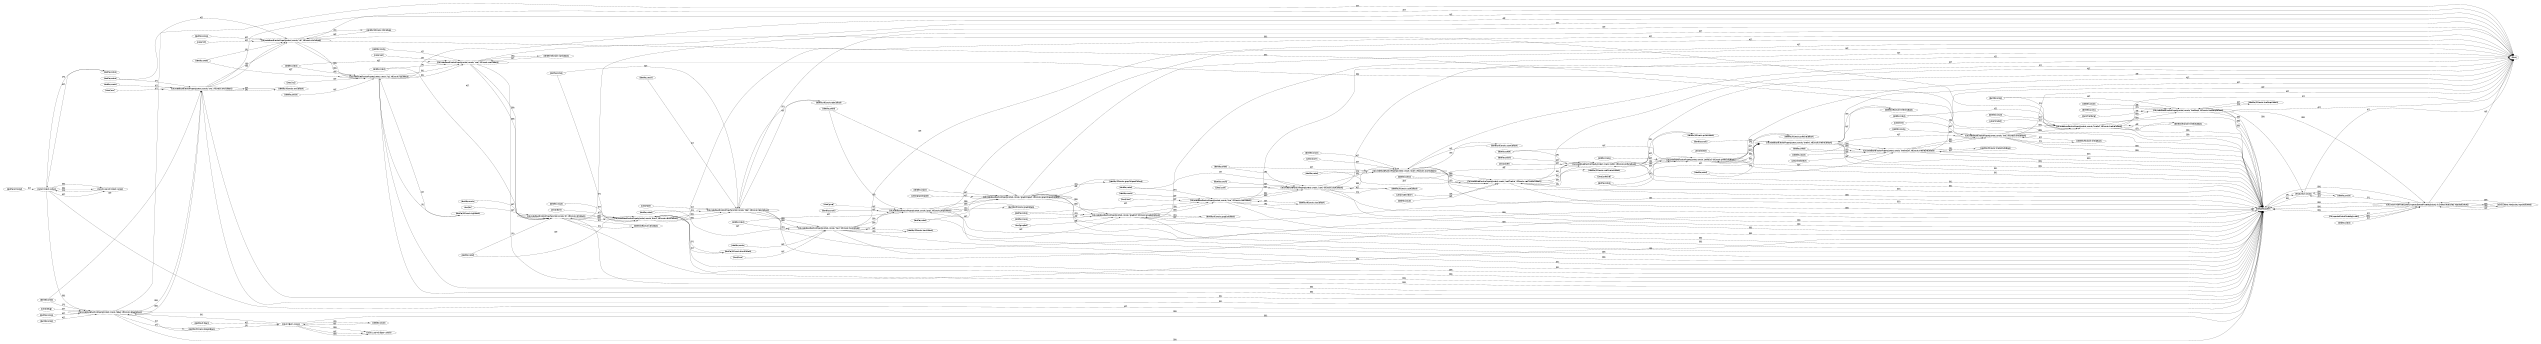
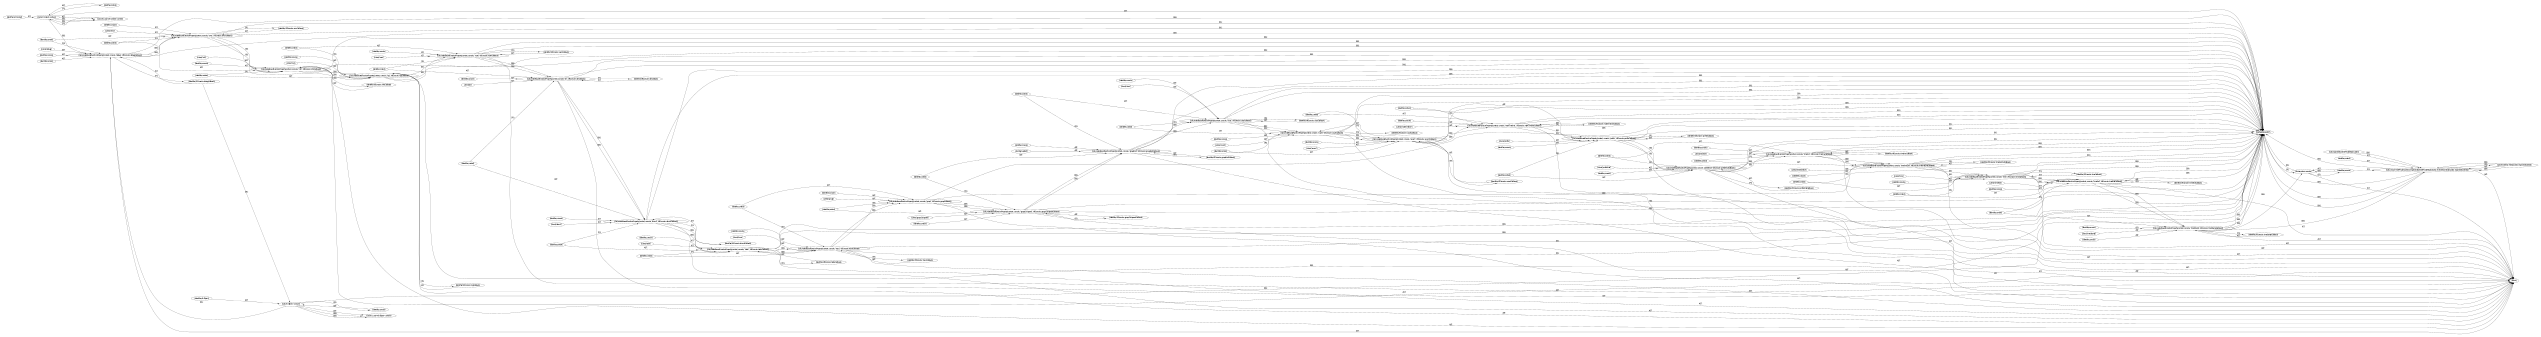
  digraph {
    fontname=Roboto
    rankdir=LR
    node [fontname=Roboto]
    edge [fontname=Roboto]
    n1 [label="(Call,createBoundFunctionProperty(context, console, \"timelineEnd\", V8Console::timelineEndCallback))"]
    n2 [label="(Call,createBoundFunctionProperty(context, console, \"time\", V8Console::timeCallback))"]
    n3 [label="(MethodReturn,RET)"]
    n4 [label="(Block,)"]
    n5 [label="(Identifier,V8Console::timelineEndCallback)"]
    n6 [label="(Call,createBoundFunctionProperty(context, console, \"timeEnd\", V8Console::timeEndCallback))"]
    n7 [label="(Identifier,V8Console::timeCallback)"]
    n8 [label="(Return,return console;)"]
    n9 [label="(Call,createBoundFunctionProperty(context, console, \"timeline\", V8Console::timelineCallback))"]
    n10 [label="(Identifier,V8Console::timelineCallback)"]
    n11 [label="(Call,createBoundFunctionProperty(context, console, \"profileEnd\", V8Console::profileEndCallback))"]
    n12 [label="(Identifier,V8Console::profileEndCallback)"]
    n13 [label="(Call,createBoundFunctionProperty(context, console, \"profile\", V8Console::profileCallback))"]
    n14 [label="(Identifier,V8Console::profileCallback)"]
    n15 [label="(Call,createBoundFunctionProperty(context, console, \"markTimeline\", V8Console::markTimelineCallback))"]
    n16 [label="(Identifier,V8Console::markTimelineCallback)"]
    n17 [label="(Call,createBoundFunctionProperty(context, console, \"assert\", V8Console::assertCallback))"]
    n18 [label="(Identifier,V8Console::assertCallback)"]
    n19 [label="(Call,createBoundFunctionProperty(context, console, \"count\", V8Console::countCallback))"]
    n20 [label="(Identifier,V8Console::countCallback)"]
    n21 [label="(Call,createBoundFunctionProperty(context, console, \"clear\", V8Console::clearCallback))"]
    n22 [label="(Identifier,V8Console::clearCallback)"]
    n23 [label="(Call,createBoundFunctionProperty(context, console, \"groupEnd\", V8Console::groupEndCallback))"]
    n24 [label="(Identifier,V8Console::groupEndCallback)"]
    n25 [label="(Call,createBoundFunctionProperty(context, console, \"groupCollapsed\", V8Console::groupCollapsedCallback))"]
    n26 [label="(Identifier,V8Console::groupCollapsedCallback)"]
    n27 [label="(Call,createBoundFunctionProperty(context, console, \"group\", V8Console::groupCallback))"]
-   n28 [label="(Identifier,V8Console::groupCallback)"]
    n29 [label="(Call,createBoundFunctionProperty(context, console, \"trace\", V8Console::traceCallback))"]
    n30 [label="(Identifier,V8Console::traceCallback)"]
    n31 [label="(Call,createBoundFunctionProperty(context, console, \"table\", V8Console::tableCallback))"]
    n32 [label="(Identifier,V8Console::tableCallback)"]
    n33 [label="(Call,createBoundFunctionProperty(context, console, \"dirxml\", V8Console::dirxmlCallback))"]
    n34 [label="(Identifier,V8Console::dirxmlCallback)"]
    n35 [label="(Call,createBoundFunctionProperty(context, console, \"dir\", V8Console::dirCallback))"]
    n36 [label="(Identifier,V8Console::dirCallback)"]
    n37 [label="(Call,createBoundFunctionProperty(context, console, \"warn\", V8Console::warnCallback))"]
    n38 [label="(Identifier,V8Console::warnCallback)"]
    n39 [label="(Call,createBoundFunctionProperty(context, console, \"log\", V8Console::logCallback))"]
    n40 [label="(Identifier,V8Console::logCallback)"]
    n41 [label="(Call,createBoundFunctionProperty(context, console, \"info\", V8Console::infoCallback))"]
    n42 [label="(Identifier,V8Console::infoCallback)"]
    n43 [label="(Call,createBoundFunctionProperty(context, console, \"error\", V8Console::errorCallback))"]
    n44 [label="(Identifier,V8Console::errorCallback)"]
    n45 [label="(Call,createBoundFunctionProperty(context, console, \"debug\", V8Console::debugCallback))"]
    n46 [label="(Identifier,V8Console::debugCallback)"]
    n47 [label="(Call,v8::Object> console)"]
    n48 [label="(Call,v8::Context> context)"]
    n49 [label="(Identifier,context)"]
    n50 [label="(Call,v8::Local<v8::Context> context)"]
    n51 [label="(Identifier,console)"]
    n52 [label="(Call,v8::Local<v8::Object> console)"]
    n53 [label="(Call,createBoundFunctionProperty(context, console, \"timeStamp\", V8Console::timeStampCallback))"]
    n54 [label="(Identifier,V8Console::timeEndCallback)"]
    n55 [label="(Call,console->SetPrivate(context, inspectedContextPrivateKey(isolate), v8::External::New(isolate, inspectedContext)))"]
    n56 [label="(Identifier,V8Console::timeStampCallback)"]
    n57 [label="(Call,v8::External::New(isolate, inspectedContext))"]
    n58 [label="(Identifier,console)"]
    n59 [label="(Identifier,console)"]
    n60 [label="(Literal,\"clear\")"]
    n61 [label="(Identifier,console)"]
    n62 [label="(Literal,\"groupEnd\")"]
    n63 [label="(Identifier,context)"]
    n64 [label="(Identifier,context)"]
    n65 [label="(Literal,\"profile\")"]
    n66 [label="(Literal,\"error\")"]
    n67 [label="(Identifier,console)"]
    n68 [label="(Identifier,context)"]
    n69 [label="(Literal,\"debug\")"]
    n70 [label="(Identifier,console)"]
    n71 [label="(Identifier,console)"]
    n72 [label="(Identifier,context)"]
    n73 [label="(Literal,\"log\")"]
    n74 [label="(Identifier,context)"]
    n75 [label="(Identifier,console)"]
    n76 [label="(Identifier,console)"]
    n77 [label="(Identifier,context)"]
    n78 [label="(Identifier,console)"]
    n79 [label="(Identifier,context)"]
    n80 [label="(Identifier,v8::Object)"]
    n81 [label="(Identifier,context)"]
    n82 [label="(Literal,\"timelineEnd\")"]
    n83 [label="(Identifier,console)"]
    n84 [label="(Identifier,console)"]
    n85 [label="(Identifier,console)"]
    n86 [label="(Identifier,v8::Context)"]
    n87 [label="(Identifier,context)"]
    n88 [label="(Literal,\"table\")"]
    n89 [label="(Identifier,console)"]
    n90 [label="(Identifier,console)"]
    n91 [label="(Identifier,context)"]
    n92 [label="(Identifier,success)"]
    n93 [label="(Literal,\"timeEnd\")"]
    n94 [label="(Literal,\"trace\")"]
    n95 [label="(Literal,\"timeStamp\")"]
    n96 [label="(Literal,\"dirxml\")"]
    n97 [label="(Literal,\"count\")"]
    n98 [label="(Literal,\"groupCollapsed\")"]
    n99 [label="(Literal,\"info\")"]
    n100 [label="(Identifier,console)"]
    n101 [label="(Call,inspectedContextPrivateKey(isolate))"]
    n102 [label="(Identifier,context)"]
    n103 [label="(Identifier,context)"]
    n104 [label="(Identifier,context)"]
    n105 [label="(Literal,\"markTimeline\")"]
    n106 [label="(Identifier,context)"]
    n107 [label="(Identifier,context)"]
    n108 [label="(Identifier,context)"]
    n109 [label="(Identifier,console)"]
    n110 [label="(Literal,\"dir\")"]
    n111 [label="(Identifier,console)"]
    n112 [label="(Identifier,console)"]
    n113 [label="(Identifier,context)"]
    n114 [label="(Identifier,console)"]
    n115 [label="(Identifier,console)"]
    n116 [label="(Literal,\"warn\")"]
    n117 [label="(Identifier,context)"]
    n118 [label="(Literal,\"timeline\")"]
    n119 [label="(Identifier,console)"]
    n120 [label="(Identifier,context)"]
    n121 [label="(Literal,\"time\")"]
    n122 [label="(Identifier,console)"]
    n123 [label="(Identifier,context)"]
    n124 [label="(Identifier,console)"]
    n125 [label="(Identifier,context)"]
    n126 [label="(Literal,\"group\")"]
    n127 [label="(Identifier,console)"]
    n128 [label="(Identifier,context)"]
    n129 [label="(Literal,\"assert\")"]
    n130 [label="(Identifier,context)"]
    n131 [label="(Identifier,context)"]
    n132 [label="(Literal,\"profileEnd\")"]
    n1 -> n2 [label="DDG: "]
    n1 -> n2 [label="DDG: "]
    n1 -> n3 [label="DDG: "]
    n1 -> n3 [label="DDG: "]
    n1 -> n4 [label="AST: "]
    n1 -> n5 [label="CFG: "]
    n2 -> n3 [label="DDG: "]
    n2 -> n3 [label="DDG: "]
    n2 -> n4 [label="AST: "]
    n2 -> n6 [label="DDG: "]
    n2 -> n6 [label="DDG: "]
    n2 -> n7 [label="CFG: "]
    n3 -> n8 [label="CFG: "]
    n5 -> n1 [label="AST: "]
    n6 -> n3 [label="DDG: "]
    n6 -> n3 [label="DDG: "]
    n6 -> n4 [label="AST: "]
    n6 -> n53 [label="DDG: "]
    n6 -> n53 [label="DDG: "]
    n6 -> n54 [label="CFG: "]
    n7 -> n2 [label="AST: "]
    n8 -> n3 [label="DDG: "]
    n8 -> n4 [label="AST: "]
    n8 -> n58 [label="CFG: "]
    n9 -> n1 [label="DDG: "]
    n9 -> n1 [label="DDG: "]
    n9 -> n3 [label="DDG: "]
    n9 -> n3 [label="DDG: "]
    n9 -> n4 [label="AST: "]
    n9 -> n10 [label="CFG: "]
    n10 -> n9 [label="AST: "]
    n11 -> n3 [label="DDG: "]
    n11 -> n3 [label="DDG: "]
    n11 -> n4 [label="AST: "]
    n11 -> n9 [label="DDG: "]
    n11 -> n9 [label="DDG: "]
    n11 -> n12 [label="CFG: "]
    n12 -> n11 [label="AST: "]
    n13 -> n3 [label="DDG: "]
    n13 -> n3 [label="DDG: "]
    n13 -> n4 [label="AST: "]
    n13 -> n11 [label="DDG: "]
    n13 -> n11 [label="DDG: "]
    n13 -> n14 [label="CFG: "]
    n14 -> n13 [label="AST: "]
    n15 -> n3 [label="DDG: "]
    n15 -> n3 [label="DDG: "]
    n15 -> n4 [label="AST: "]
    n15 -> n13 [label="DDG: "]
    n15 -> n13 [label="DDG: "]
    n15 -> n16 [label="CFG: "]
    n16 -> n15 [label="AST: "]
    n17 -> n3 [label="DDG: "]
    n17 -> n3 [label="DDG: "]
    n17 -> n4 [label="AST: "]
    n17 -> n15 [label="DDG: "]
    n17 -> n15 [label="DDG: "]
    n17 -> n18 [label="CFG: "]
    n18 -> n17 [label="AST: "]
    n19 -> n3 [label="DDG: "]
    n19 -> n3 [label="DDG: "]
    n19 -> n4 [label="AST: "]
    n19 -> n17 [label="DDG: "]
    n19 -> n17 [label="DDG: "]
    n19 -> n20 [label="CFG: "]
    n20 -> n19 [label="AST: "]
    n21 -> n3 [label="DDG: "]
    n21 -> n3 [label="DDG: "]
    n21 -> n4 [label="AST: "]
    n21 -> n19 [label="DDG: "]
    n21 -> n19 [label="DDG: "]
    n21 -> n22 [label="CFG: "]
    n22 -> n21 [label="AST: "]
    n23 -> n3 [label="DDG: "]
    n23 -> n3 [label="DDG: "]
    n23 -> n4 [label="AST: "]
    n23 -> n21 [label="DDG: "]
    n23 -> n21 [label="DDG: "]
    n23 -> n24 [label="CFG: "]
    n24 -> n23 [label="AST: "]
    n25 -> n3 [label="DDG: "]
    n25 -> n3 [label="DDG: "]
    n25 -> n4 [label="AST: "]
    n25 -> n23 [label="DDG: "]
    n25 -> n23 [label="DDG: "]
    n25 -> n26 [label="CFG: "]
    n26 -> n25 [label="AST: "]
    n27 -> n3 [label="DDG: "]
    n27 -> n3 [label="DDG: "]
    n27 -> n4 [label="AST: "]
    n27 -> n25 [label="DDG: "]
    n27 -> n25 [label="DDG: "]
-   n27 -> n28 [label="CFG: "]
-   n28 -> n27 [label="AST: "]
    n29 -> n3 [label="DDG: "]
    n29 -> n3 [label="DDG: "]
    n29 -> n4 [label="AST: "]
    n29 -> n27 [label="DDG: "]
    n29 -> n27 [label="DDG: "]
    n29 -> n30 [label="CFG: "]
    n30 -> n29 [label="AST: "]
    n31 -> n3 [label="DDG: "]
    n31 -> n3 [label="DDG: "]
    n31 -> n4 [label="AST: "]
    n31 -> n29 [label="DDG: "]
    n31 -> n29 [label="DDG: "]
    n31 -> n32 [label="CFG: "]
    n32 -> n31 [label="AST: "]
    n33 -> n3 [label="DDG: "]
    n33 -> n3 [label="DDG: "]
    n33 -> n4 [label="AST: "]
    n33 -> n31 [label="DDG: "]
    n33 -> n31 [label="DDG: "]
    n33 -> n34 [label="CFG: "]
    n34 -> n33 [label="AST: "]
    n35 -> n3 [label="DDG: "]
    n35 -> n3 [label="DDG: "]
    n35 -> n4 [label="AST: "]
    n35 -> n33 [label="DDG: "]
    n35 -> n33 [label="DDG: "]
    n35 -> n36 [label="CFG: "]
    n36 -> n35 [label="AST: "]
    n37 -> n3 [label="DDG: "]
    n37 -> n3 [label="DDG: "]
    n37 -> n4 [label="AST: "]
    n37 -> n35 [label="DDG: "]
    n37 -> n35 [label="DDG: "]
    n37 -> n38 [label="CFG: "]
    n38 -> n37 [label="AST: "]
    n39 -> n3 [label="DDG: "]
    n39 -> n3 [label="DDG: "]
    n39 -> n4 [label="AST: "]
    n39 -> n37 [label="DDG: "]
    n39 -> n37 [label="DDG: "]
    n39 -> n40 [label="CFG: "]
    n40 -> n39 [label="AST: "]
    n41 -> n3 [label="DDG: "]
    n41 -> n3 [label="DDG: "]
    n41 -> n4 [label="AST: "]
    n41 -> n39 [label="DDG: "]
    n41 -> n39 [label="DDG: "]
    n41 -> n42 [label="CFG: "]
    n42 -> n41 [label="AST: "]
    n43 -> n3 [label="DDG: "]
    n43 -> n3 [label="DDG: "]
    n43 -> n4 [label="AST: "]
    n43 -> n41 [label="DDG: "]
    n43 -> n41 [label="DDG: "]
    n43 -> n44 [label="CFG: "]
    n44 -> n43 [label="AST: "]
    n45 -> n3 [label="DDG: "]
    n45 -> n3 [label="DDG: "]
    n45 -> n4 [label="AST: "]
    n45 -> n43 [label="DDG: "]
    n45 -> n43 [label="DDG: "]
    n45 -> n46 [label="CFG: "]
    n46 -> n45 [label="AST: "]
    n46 -> n47 [label="CFG: "]
    n47 -> n3 [label="DDG: "]
    n47 -> n45 [label="DDG: "]
    n47 -> n51 [label="CFG: "]
    n47 -> n52 [label="AST: "]
    n47 -> n52 [label="DDG: "]
    n47 -> n52 [label="DDG: "]
    n48 -> n3 [label="AST: "]
    n48 -> n45 [label="DDG: "]
    n48 -> n49 [label="CFG: "]
    n48 -> n50 [label="AST: "]
    n48 -> n50 [label="DDG: "]
    n48 -> n50 [label="DDG: "]
    n49 -> n48 [label="AST: "]
    n50 -> n48 [label="CFG: "]
    n51 -> n47 [label="AST: "]
    n53 -> n3 [label="DDG: "]
    n53 -> n3 [label="DDG: "]
    n53 -> n3 [label="DDG: "]
    n53 -> n4 [label="AST: "]
    n53 -> n8 [label="DDG: "]
    n53 -> n55 [label="DDG: "]
    n53 -> n56 [label="CFG: "]
    n54 -> n6 [label="AST: "]
    n55 -> n3 [label="DDG: "]
    n55 -> n3 [label="DDG: "]
    n55 -> n3 [label="DDG: "]
    n55 -> n3 [label="DDG: "]
    n55 -> n4 [label="AST: "]
    n55 -> n57 [label="CFG: "]
    n56 -> n53 [label="AST: "]
    n57 -> n55 [label="AST: "]
    n57 -> n55 [label="DDG: "]
    n57 -> n55 [label="DDG: "]
    n58 -> n8 [label="AST: "]
    n58 -> n8 [label="DDG: "]
    n58 -> n55 [label="CFG: "]
    n59 -> n1 [label="AST: "]
    n60 -> n21 [label="AST: "]
    n61 -> n19 [label="AST: "]
    n62 -> n23 [label="AST: "]
    n63 -> n21 [label="AST: "]
    n63 -> n23 [label="CFG: "]
    n64 -> n2 [label="CFG: "]
    n64 -> n6 [label="AST: "]
    n65 -> n13 [label="AST: "]
    n66 -> n43 [label="AST: "]
    n67 -> n15 [label="AST: "]
    n68 -> n29 [label="AST: "]
    n68 -> n31 [label="CFG: "]
    n69 -> n45 [label="AST: "]
    n70 -> n2 [label="AST: "]
    n71 -> n27 [label="AST: "]
    n72 -> n11 [label="AST: "]
    n72 -> n13 [label="CFG: "]
    n73 -> n39 [label="AST: "]
    n74 -> n55 [label="AST: "]
    n75 -> n6 [label="AST: "]
    n76 -> n43 [label="AST: "]
    n77 -> n43 [label="AST: "]
    n77 -> n45 [label="CFG: "]
    n78 -> n45 [label="AST: "]
    n79 -> n35 [label="AST: "]
    n79 -> n37 [label="CFG: "]
    n80 -> n47 [label="AST: "]
    n81 -> n23 [label="AST: "]
    n81 -> n25 [label="CFG: "]
    n82 -> n1 [label="AST: "]
    n83 -> n41 [label="AST: "]
    n84 -> n31 [label="AST: "]
    n85 -> n9 [label="AST: "]
    n86 -> n48 [label="AST: "]
    n87 -> n27 [label="AST: "]
    n87 -> n29 [label="CFG: "]
    n88 -> n31 [label="AST: "]
    n89 -> n37 [label="AST: "]
    n90 -> n25 [label="AST: "]
    n91 -> n9 [label="AST: "]
    n91 -> n11 [label="CFG: "]
    n92 -> n53 [label="CFG: "]
    n93 -> n6 [label="AST: "]
    n94 -> n29 [label="AST: "]
    n95 -> n53 [label="AST: "]
    n96 -> n33 [label="AST: "]
    n97 -> n19 [label="AST: "]
    n98 -> n25 [label="AST: "]
    n99 -> n41 [label="AST: "]
    n100 -> n39 [label="AST: "]
    n101 -> n55 [label="AST: "]
    n101 -> n55 [label="DDG: "]
    n102 -> n1 [label="CFG: "]
    n102 -> n2 [label="AST: "]
    n103 -> n13 [label="AST: "]
    n103 -> n15 [label="CFG: "]
    n104 -> n25 [label="AST: "]
    n104 -> n27 [label="CFG: "]
    n105 -> n15 [label="AST: "]
    n106 -> n6 [label="CFG: "]
    n106 -> n53 [label="AST: "]
    n107 -> n31 [label="AST: "]
    n107 -> n33 [label="CFG: "]
    n108 -> n15 [label="AST: "]
    n108 -> n17 [label="CFG: "]
    n109 -> n29 [label="AST: "]
    n110 -> n35 [label="AST: "]
    n111 -> n17 [label="AST: "]
    n112 -> n33 [label="AST: "]
    n113 -> n41 [label="AST: "]
    n113 -> n43 [label="CFG: "]
    n114 -> n11 [label="AST: "]
    n115 -> n21 [label="AST: "]
    n116 -> n37 [label="AST: "]
    n117 -> n45 [label="AST: "]
    n118 -> n9 [label="AST: "]
    n119 -> n13 [label="AST: "]
    n120 -> n1 [label="AST: "]
    n120 -> n9 [label="CFG: "]
    n121 -> n2 [label="AST: "]
    n122 -> n53 [label="AST: "]
    n123 -> n17 [label="AST: "]
    n123 -> n19 [label="CFG: "]
    n124 -> n35 [label="AST: "]
    n125 -> n39 [label="AST: "]
    n125 -> n41 [label="CFG: "]
    n126 -> n27 [label="AST: "]
    n127 -> n23 [label="AST: "]
    n128 -> n33 [label="AST: "]
    n128 -> n35 [label="CFG: "]
    n129 -> n17 [label="AST: "]
    n130 -> n19 [label="AST: "]
    n130 -> n21 [label="CFG: "]
    n131 -> n37 [label="AST: "]
    n131 -> n39 [label="CFG: "]
    n132 -> n11 [label="AST: "]
  }
